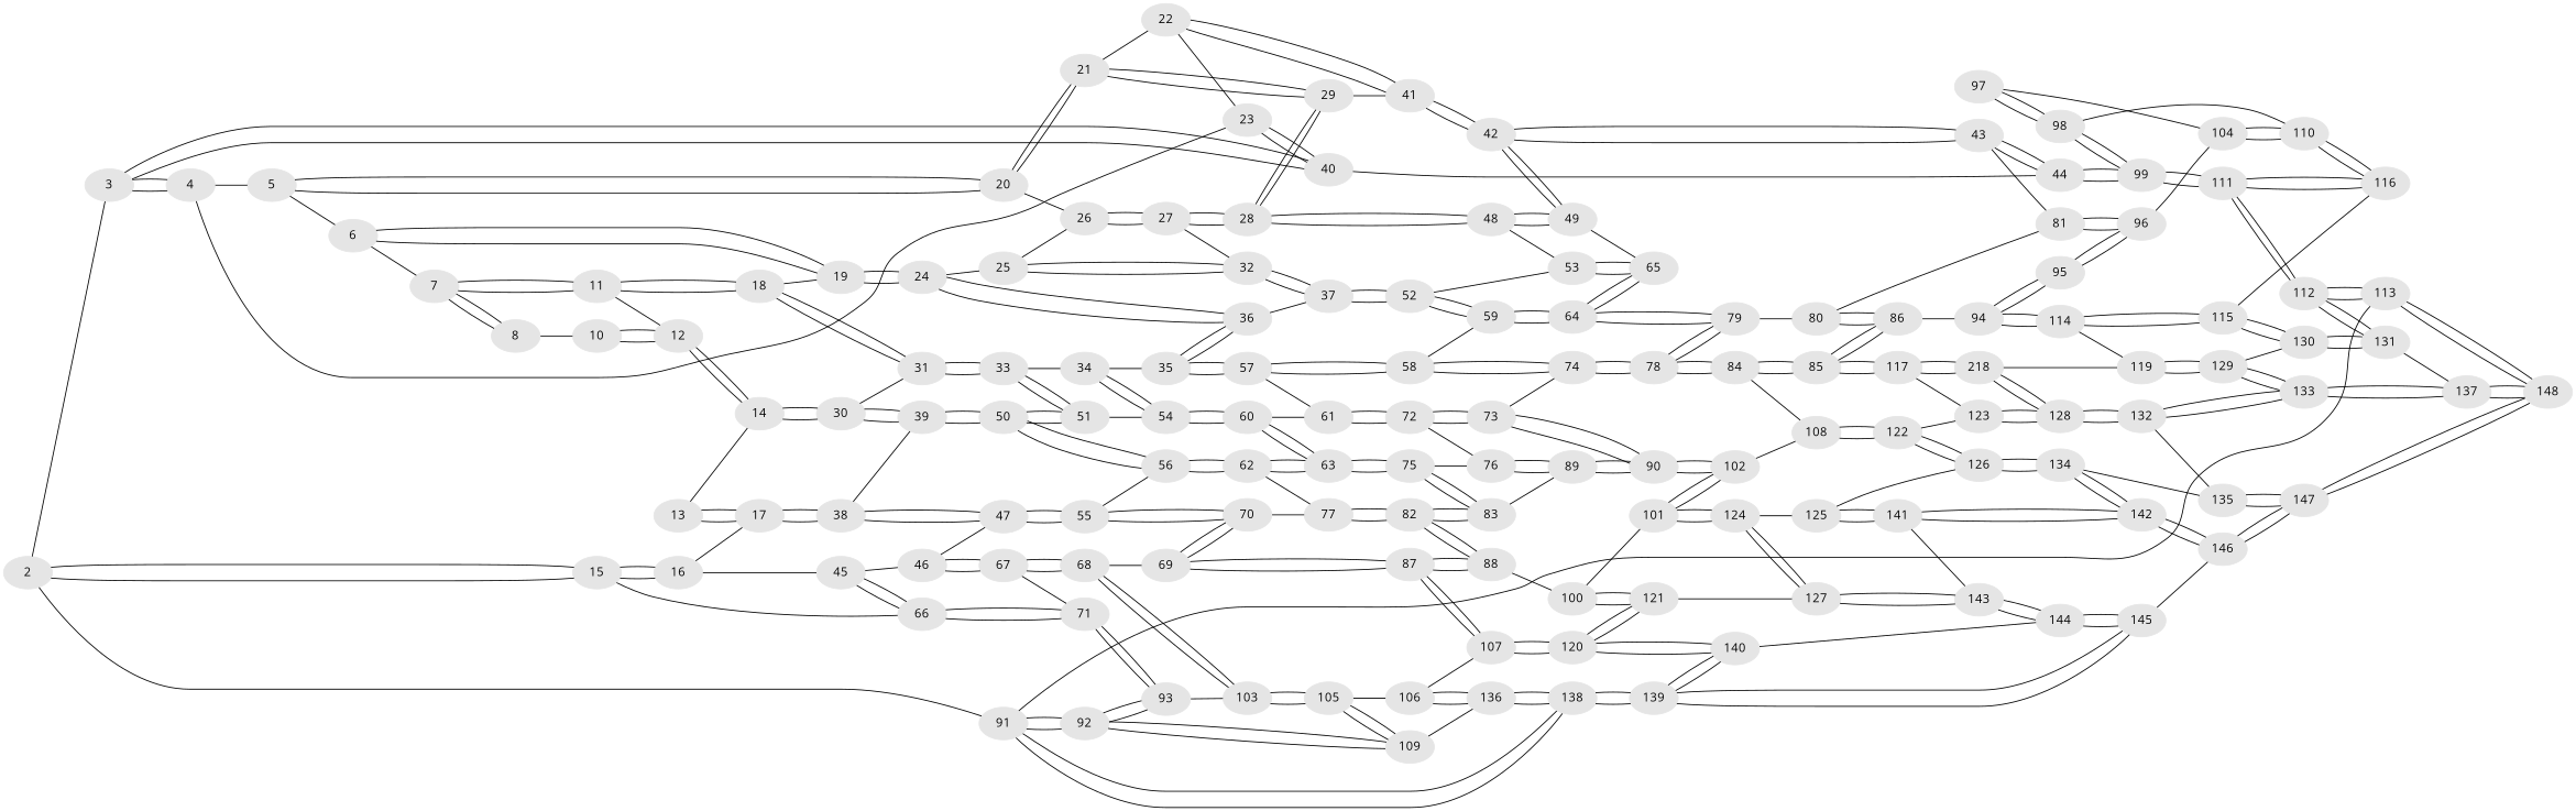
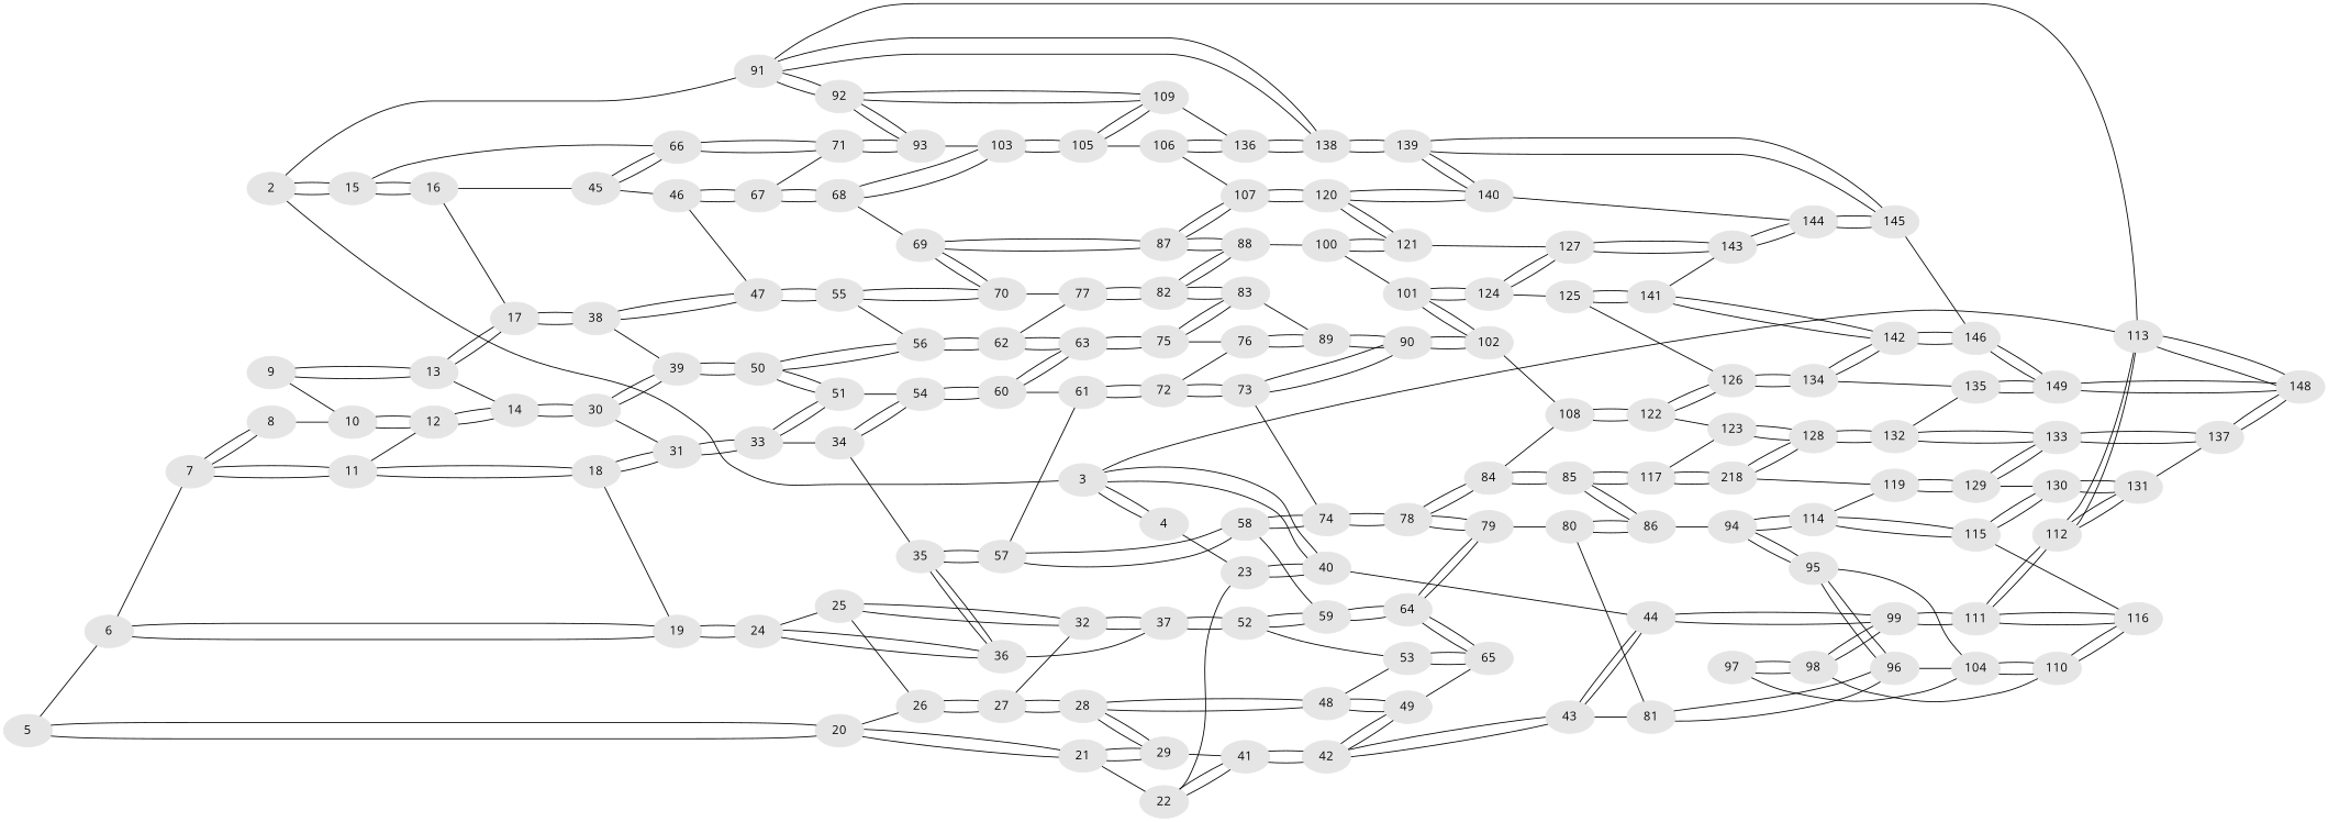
  graph {
    fontname="Open Sans"
    rankdir=LR
    node [color=gray90 fontname="Open Sans" style=filled]
    edge [fontname="Open Sans"]
    2
    3
    15
    91
+   9
    10
    13
    4
    40
    113
    16
    66
    92
    138
    5
    23
    44
    148
    6
    20
    7
    19
    21
    26
    8
    11
    24
    12
    18
    14
    17
    31
    30
    38
    39
    45
    71
    46
    47
    33
    25
    36
    22
    29
    27
    41
    42
    32
    37
    28
    48
    49
    53
    50
    34
    51
    52
    35
    54
    57
    60
    58
    61
    59
    55
    56
    99
    43
    81
    65
    96
    111
    67
    68
    70
    62
    64
    63
    77
    74
    72
    78
    79
    75
    73
    76
    82
    83
    80
    93
    69
    103
    87
    105
    88
    107
    90
    89
    102
    84
    85
    108
    86
    94
    104
    100
    117
    122
    n109 [label=218]
    123
    95
    114
    120
    101
    121
    109
    139
    136
    115
    119
    110
    97
    98
    116
    112
    124
    127
    125
    106
    140
    126
    131
    137
    130
    129
    128
    132
    133
    144
    143
    134
    141
    142
    135
-   147
+   147 [label=149]
    146
    145
    2 -- 3
    2 -- 15
    2 -- 15
    2 -- 91
    3 -- 4
    3 -- 4
    3 -- 40
    3 -- 40
+   3 -- 113
    15 -- 16
    15 -- 16
    15 -- 66
    91 -- 113
    91 -- 92
    91 -- 92
    91 -- 138
    91 -- 138
+   9 -- 10
+   9 -- 13
+   9 -- 13
    10 -- 12
    10 -- 12
    13 -- 14
    13 -- 17
    13 -- 17
-   4 -- 5
    4 -- 23
    40 -- 44
    113 -- 148
    113 -- 148
    16 -- 17
    16 -- 45
    66 -- 71
    66 -- 71
    92 -- 93
    92 -- 93
    92 -- 109
    92 -- 109
    138 -- 139
    138 -- 139
    5 -- 6
    5 -- 20
    5 -- 20
    23 -- 40
    23 -- 40
    44 -- 99
    44 -- 99
    6 -- 7
    6 -- 19
    6 -- 19
    20 -- 21
    20 -- 21
    20 -- 26
    7 -- 8
    7 -- 8
    7 -- 11
    7 -- 11
    19 -- 24
    19 -- 24
    21 -- 22
    21 -- 29
    21 -- 29
    26 -- 27
    26 -- 27
    8 -- 10
    11 -- 12
    11 -- 18
    11 -- 18
    24 -- 25
    24 -- 36
    24 -- 36
    12 -- 14
    12 -- 14
    18 -- 19
    18 -- 31
    18 -- 31
    14 -- 30
    14 -- 30
    17 -- 38
    17 -- 38
    31 -- 33
    31 -- 33
    30 -- 31
    30 -- 39
    30 -- 39
    38 -- 39
    38 -- 47
    38 -- 47
    39 -- 50
    39 -- 50
    45 -- 66
    45 -- 66
    45 -- 46
    71 -- 93
    71 -- 93
    46 -- 47
    46 -- 67
    46 -- 67
    47 -- 55
    47 -- 55
    33 -- 34
    33 -- 51
    33 -- 51
    25 -- 26
    25 -- 32
    25 -- 32
    36 -- 37
    22 -- 23
    22 -- 41
    22 -- 41
    29 -- 41
    27 -- 32
    27 -- 28
    27 -- 28
    41 -- 42
    41 -- 42
    42 -- 49
    42 -- 49
    42 -- 43
    42 -- 43
    32 -- 37
    32 -- 37
    37 -- 52
    37 -- 52
    28 -- 29
    28 -- 29
    28 -- 48
    28 -- 48
    48 -- 49
    48 -- 49
    48 -- 53
    49 -- 65
    53 -- 65
    53 -- 65
    50 -- 51
    50 -- 51
    50 -- 56
    50 -- 56
    34 -- 35
    34 -- 54
    34 -- 54
    51 -- 54
    52 -- 53
    52 -- 59
    52 -- 59
    35 -- 36
    35 -- 36
    35 -- 57
    35 -- 57
    54 -- 60
    54 -- 60
    57 -- 58
    57 -- 58
    57 -- 61
    60 -- 61
    60 -- 63
    60 -- 63
    58 -- 59
    58 -- 74
    58 -- 74
    61 -- 72
    61 -- 72
    59 -- 64
    59 -- 64
    55 -- 56
    55 -- 70
    55 -- 70
    56 -- 62
    56 -- 62
    99 -- 111
    99 -- 111
    43 -- 44
    43 -- 44
    43 -- 81
    81 -- 96
    81 -- 96
    96 -- 104
    111 -- 116
    111 -- 116
    111 -- 112
    111 -- 112
    67 -- 71
    67 -- 68
    67 -- 68
    68 -- 69
    68 -- 103
    68 -- 103
    70 -- 77
    62 -- 63
    62 -- 63
    62 -- 77
    64 -- 65
    64 -- 65
    64 -- 79
    64 -- 79
    63 -- 75
    63 -- 75
    77 -- 82
    77 -- 82
    74 -- 78
    74 -- 78
    72 -- 73
    72 -- 73
    72 -- 76
    78 -- 79
    78 -- 79
    78 -- 84
    78 -- 84
    79 -- 80
    75 -- 76
    75 -- 83
    75 -- 83
    73 -- 74
    73 -- 90
    73 -- 90
    76 -- 89
    76 -- 89
    82 -- 83
    82 -- 83
    82 -- 88
    82 -- 88
    83 -- 89
    80 -- 81
    80 -- 86
    80 -- 86
    93 -- 103
    69 -- 70
    69 -- 70
    69 -- 87
    69 -- 87
    103 -- 105
    103 -- 105
    87 -- 88
    87 -- 88
    87 -- 107
    87 -- 107
    105 -- 109
    105 -- 109
    105 -- 106
    88 -- 100
    107 -- 120
    107 -- 120
    90 -- 102
    90 -- 102
    89 -- 90
    89 -- 90
    102 -- 108
    84 -- 85
    84 -- 85
    84 -- 108
    85 -- 86
    85 -- 86
    85 -- 117
    85 -- 117
    108 -- 122
    108 -- 122
    86 -- 94
    94 -- 95
    94 -- 95
    94 -- 114
    94 -- 114
    104 -- 110
    104 -- 110
    100 -- 101
    100 -- 121
    100 -- 121
    117 -- n109
    117 -- n109
    117 -- 123
    122 -- 123
    122 -- 126
    122 -- 126
    n109 -- 119
    n109 -- 128
    n109 -- 128
    123 -- 128
    123 -- 128
    95 -- 96
    95 -- 96
+   95 -- 104
    114 -- 115
    114 -- 115
    114 -- 119
    120 -- 121
    120 -- 121
    120 -- 140
    120 -- 140
    101 -- 102
    101 -- 102
    101 -- 124
    101 -- 124
    121 -- 127
    109 -- 136
    139 -- 140
    139 -- 140
    139 -- 145
    139 -- 145
    136 -- 138
    136 -- 138
    115 -- 116
    115 -- 130
    115 -- 130
    119 -- 129
    119 -- 129
    110 -- 116
    110 -- 116
    97 -- 104
    97 -- 98
    97 -- 98
    98 -- 99
    98 -- 99
    98 -- 110
    112 -- 113
    112 -- 113
    112 -- 131
    112 -- 131
    124 -- 127
    124 -- 127
    124 -- 125
    127 -- 143
    127 -- 143
    125 -- 126
    125 -- 141
    125 -- 141
    106 -- 107
    106 -- 136
    106 -- 136
    140 -- 144
    126 -- 134
    126 -- 134
    131 -- 137
    137 -- 148
    137 -- 148
    130 -- 131
    130 -- 131
    129 -- 130
    129 -- 133
    129 -- 133
    128 -- 132
    128 -- 132
    132 -- 133
    132 -- 133
    132 -- 135
    133 -- 137
    133 -- 137
    144 -- 145
    144 -- 145
    143 -- 144
    143 -- 144
    134 -- 142
    134 -- 142
    134 -- 135
    141 -- 143
    141 -- 142
    141 -- 142
    142 -- 146
    142 -- 146
    135 -- 147
    135 -- 147
    147 -- 148
    147 -- 148
    146 -- 147
    146 -- 147
    145 -- 146
  }
